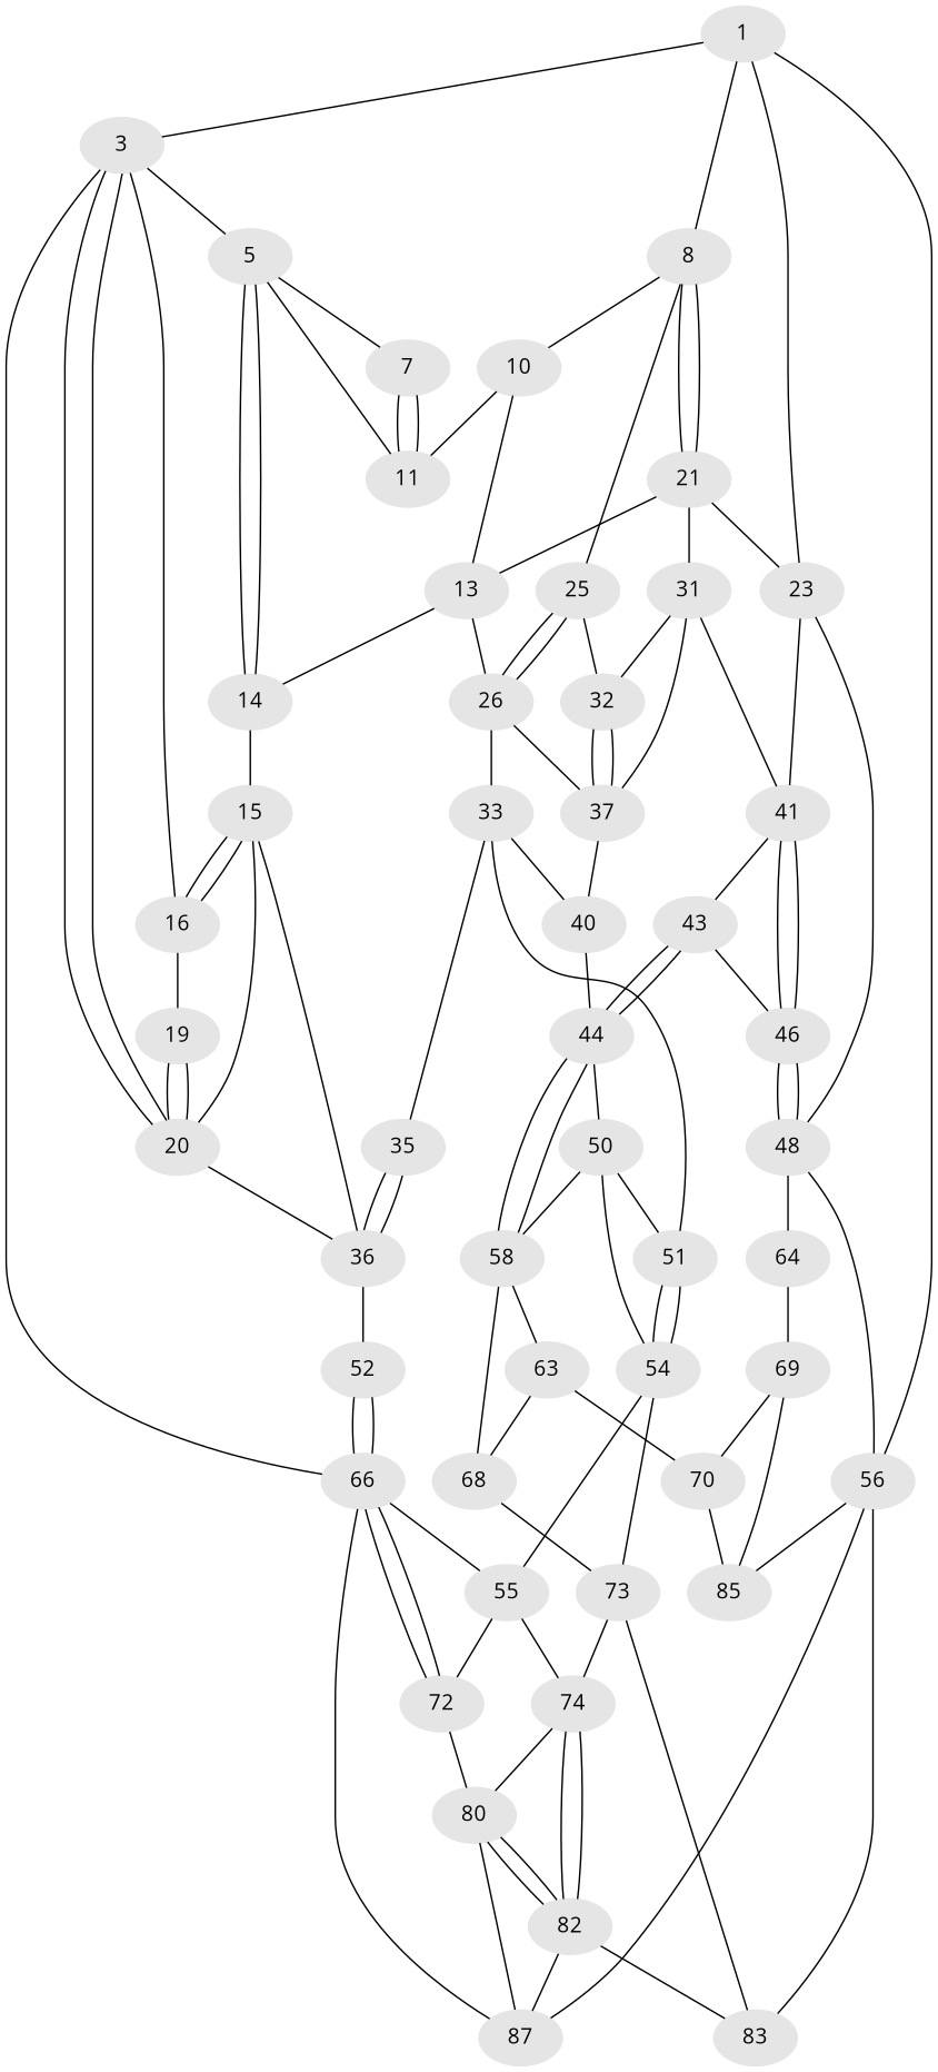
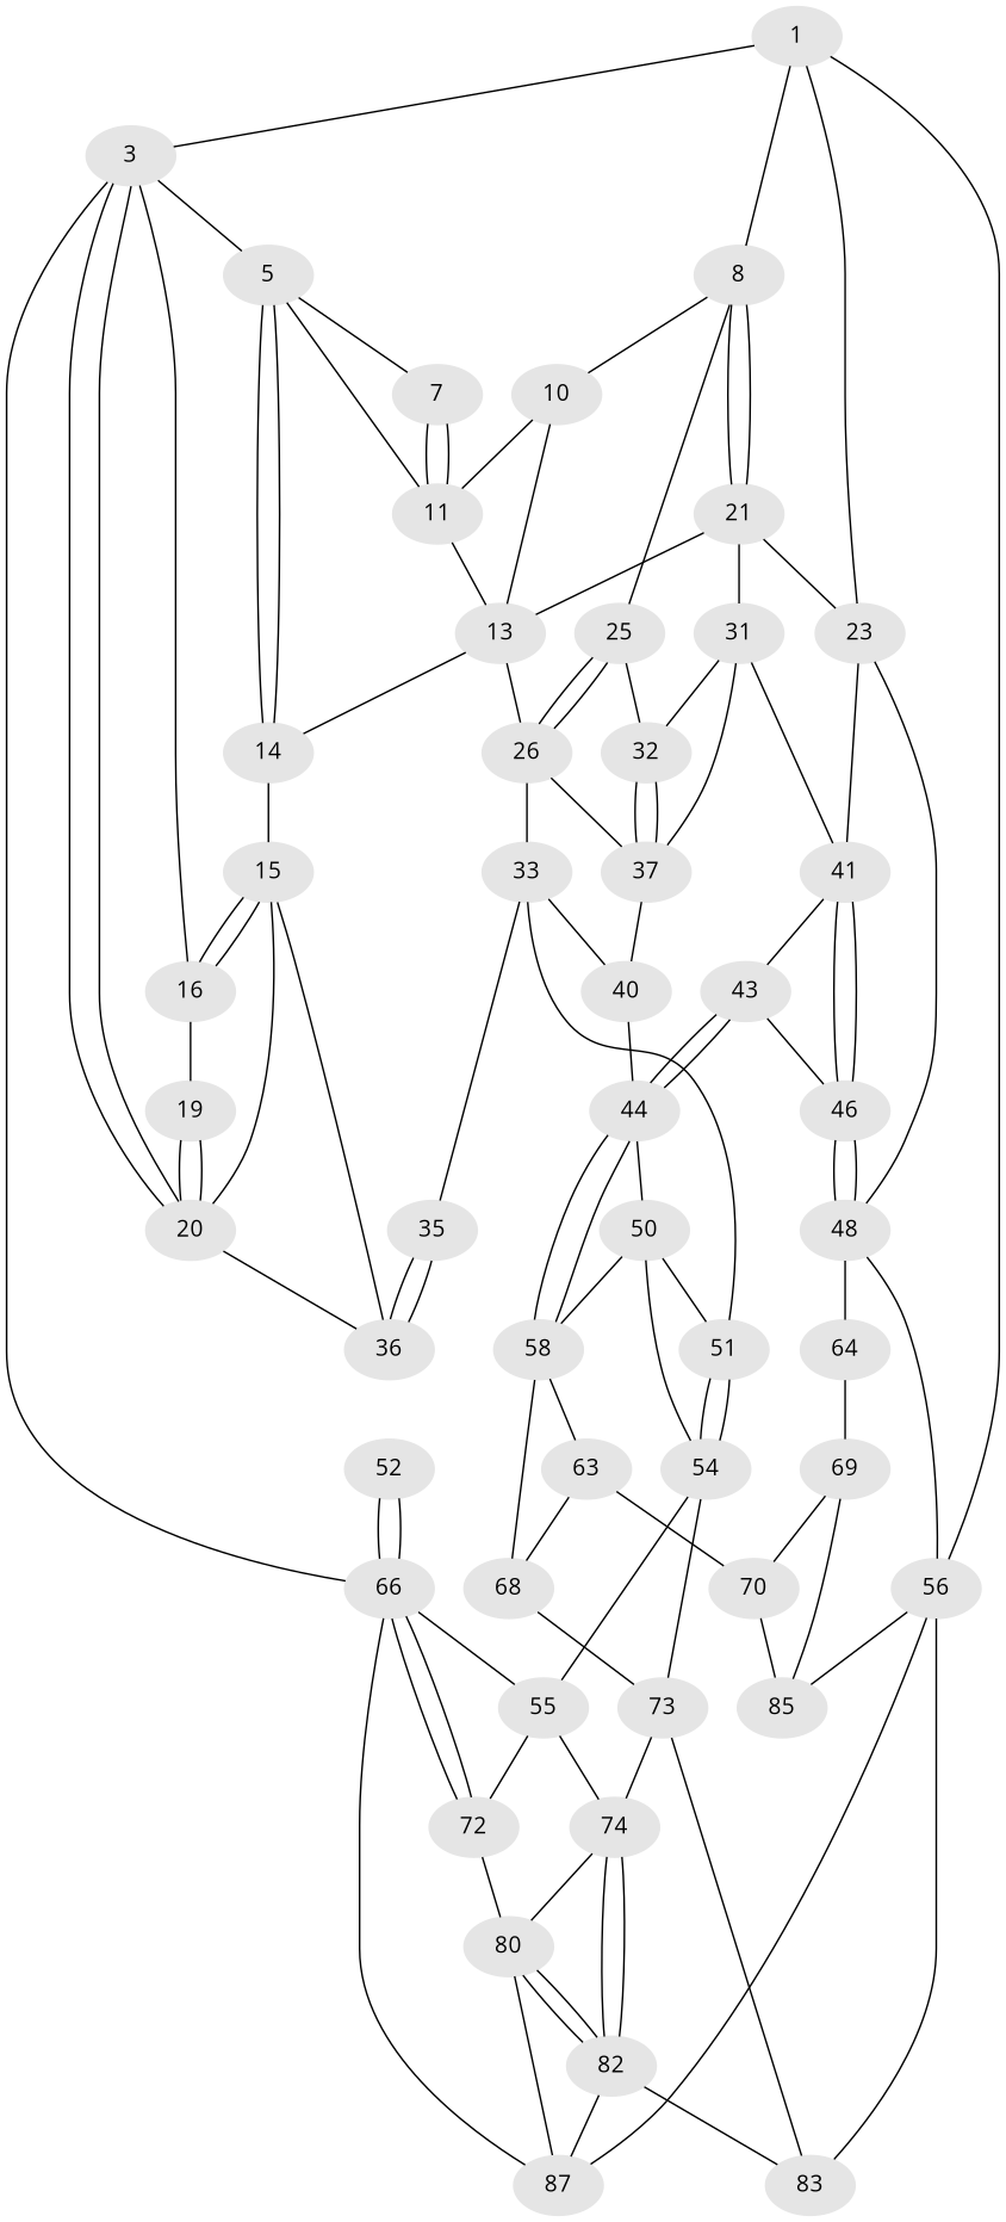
  graph {
    fontname="Open Sans"
    node [color=gray90 fontname="Open Sans" style=filled]
    edge [fontname="Open Sans"]
    1 [super="+2"]
    3 [super="+4"]
    8 [super="+9"]
    23 [super="+24"]
    56 [super="+86"]
    5 [super="+6"]
    16 [super="+17"]
    20 [super="+30"]
    66
    10
    21 [super="+22"]
    25 [super="+28"]
    41 [super="+42"]
    48 [super="+57"]
    83
    85
    87
    7
    11 [super="+12"]
    14
    19
    36 [super="+49"]
    55 [super="+71"]
    72
    13 [super="+18"]
    15 [super="+29"]
    31 [super="+39"]
    26 [super="+27"]
    32
    33 [super="+34"]
    37 [super="+38"]
    52 [super="+53"]
    43
    46 [super="+47"]
    64 [super="+65"]
    35
    40
    51
    44 [super="+45"]
    54 [super="+61"]
    50 [super="+60"]
    58 [super="+59"]
    63 [super="+67"]
    68 [super="+76"]
    69 [super="+79"]
    73 [super="+77"]
    74 [super="+75"]
    80 [super="+81"]
    82 [super="+84"]
    70 [super="+78"]
    1 -- 3
    1 -- 8
    1 -- 23
    1 -- 56
    3 -- 5
    3 -- 16
    3 -- 20
    3 -- 20
    3 -- 66
    8 -- 10
    8 -- 21
    8 -- 21
    8 -- 25
    23 -- 41
    23 -- 48
    56 -- 83
    56 -- 85
    56 -- 87
    5 -- 7
    5 -- 11
    5 -- 14
    5 -- 14
    16 -- 19 [weight=2]
    20 -- 36
    66 -- 87
    66 -- 55
    66 -- 72
    66 -- 72
    10 -- 11
    10 -- 13
    21 -- 23
    21 -- 13
    21 -- 31
    25 -- 26
    25 -- 26
    25 -- 32
    41 -- 43
    41 -- 46
    41 -- 46
    48 -- 56
    48 -- 64
    7 -- 11
    7 -- 11
+   11 -- 13
    14 -- 15
    19 -- 20
    19 -- 20
-   36 -- 52
    55 -- 72
    55 -- 74
    72 -- 80
    13 -- 14
    13 -- 26
    15 -- 16
    15 -- 16
    15 -- 20
    15 -- 36
    31 -- 41
    31 -- 32
    31 -- 37
    26 -- 33
    26 -- 37
    32 -- 37
    32 -- 37
    33 -- 35
    33 -- 40
    33 -- 51
    37 -- 40
    52 -- 66
    52 -- 66
    43 -- 46
    43 -- 44
    43 -- 44
    46 -- 48
    46 -- 48
    64 -- 69 [weight=2]
    35 -- 36
    35 -- 36
    40 -- 44
    51 -- 54
    51 -- 54
    44 -- 50
    44 -- 58
    44 -- 58
    54 -- 55
    54 -- 73
    50 -- 51
    50 -- 54
    50 -- 58
    58 -- 63
    58 -- 68
    63 -- 68
    63 -- 70
    68 -- 73
    69 -- 85
    69 -- 70
    73 -- 83
    73 -- 74
    74 -- 80
    74 -- 82
    74 -- 82
    80 -- 87
    80 -- 82
    80 -- 82
    82 -- 83
    82 -- 87
    70 -- 85
  }
